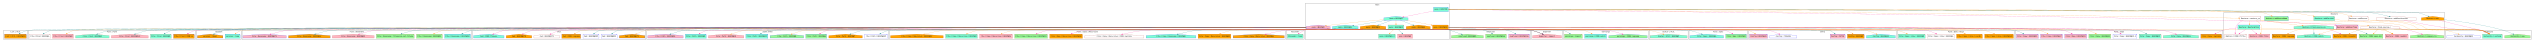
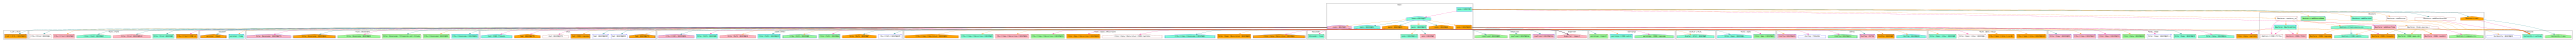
  digraph {
    fontname="JetBrains Mono"
    node [color=brown fillcolor=aquamarine fontname="JetBrains Mono" shape=note style=filled]
    edge [color=darkorange fontname="JetBrains Mono"]
    "XSLoader::load"
    "Scalar::Util::BEGIN@9" [shape=house]
    "File::Spec::BEGIN@4" [color=blue shape=house]
    "File::Spec::BEGIN@3" [color=blue fillcolor=palegreen]
+   "Config::BEGIN@11" [color=blue fillcolor=palegreen shape=house]
    "Config::TIEHASH" [color=blue fillcolor=white shape=house]
    "Config::BEGIN@45" [color=blue fillcolor=lightpink]
    "Config::BEGIN@10" [color=blue shape=house]
    "Config::BEGIN@9" [color=blue fillcolor=orange]
    "Config::FETCH" [color=blue fillcolor=lightpink]
    "File::Spec::Unix::curdir" [fillcolor=orange]
    "File::Spec::Unix::BEGIN@4" [fillcolor=white]
    "File::Spec::Unix::BEGIN@3"
    "File::Spec::Unix::BEGIN@149" [fillcolor=orange]
    "List::Util::BEGIN@11" [color=blue fillcolor=orange]
    "Restore::CORE:closedir" [color=blue fillcolor=orange]
    "Restore::addSource" [fillcolor=white]
    "Restore::compare_to" [fillcolor=palegreen shape=house]
    "Restore::addDestination" [fillcolor=white shape=house]
    "Restore::addUserTime" [color=blue fillcolor=lightpink]
    "Restore::restore_rp" [fillcolor=white]
    "Restore::CORE:ftfile" [fillcolor=white]
    "Restore::CORE:regcomp" [color=blue fillcolor=orange]
    "Restore::CORE:open_dir" [fillcolor=palegreen]
    "Restore::Find_source_rp" [shape=house]
    "Restore::CORE:readdir" [fillcolor=lightpink]
    "Restore::new" [fillcolor=orange shape=house]
    "Restore::CORE:match" [shape=house]
    "Restore::addSourceName" [color=blue fillcolor=palegreen]
    "Restore::CORE:ftdir" [fillcolor=lightpink]
    "Restore::RestoreFile" [color=blue]
    "Restore::addPartial"
    "Restore::Find_source_r" [fillcolor=white shape=house]
    "File::Find::BEGIN@3" [shape=house]
    "File::Find::BEGIN@2" [fillcolor=lightpink]
    "File::Find::BEGIN@4" [fillcolor=white]
    "File::Find::CORE:qr" [color=blue fillcolor=orange]
    "File::Find::BEGIN@5"
    "File::Find::BEGIN@349" [fillcolor=lightpink shape=house]
    "File::Path::BEGIN@7" [fillcolor=orange shape=house]
    "File::Path::BEGIN@6" [color=blue fillcolor=palegreen]
    "File::Path::BEGIN@8" [color=blue fillcolor=palegreen shape=house]
    "File::Path::BEGIN@19" [color=blue]
    "File::Path::BEGIN@10" [fillcolor=lightpink shape=house]
    "File::Path::BEGIN@3" [color=blue]
    "File::Path::BEGIN@18" [color=blue fillcolor=lightpink shape=house]
    "File::Path::BEGIN@329" [color=blue fillcolor=white]
    "warnings::CORE:regcomp" [color=blue fillcolor=palegreen shape=house]
    "warnings::CORE:match" [color=blue]
    "warnings::import" [fillcolor=palegreen]
    "File::Copy::BEGIN@13" [color=blue fillcolor=lightpink]
    n52 [color=blue fillcolor=orange label="File::Copy::symlink"]
    "File::Copy::BEGIN@12"
    "File::Copy::BEGIN@12.1" [color=blue fillcolor=white]
    "File::Copy::BEGIN@10" [fillcolor=palegreen]
    "File::Copy::BEGIN@11" [color=blue fillcolor=lightpink]
    "File::Copy::BEGIN@47" [color=blue fillcolor=lightpink]
    "File::Copy::BEGIN@14" [shape=house]
    "version::(bool" [color=blue fillcolor=orange shape=house]
    "version::(cmp" [color=blue]
    "overload::BEGIN@116" [color=blue fillcolor=lightpink]
    "overload::BEGIN@146" [fillcolor=palegreen]
    "overload::BEGIN@85" [fillcolor=palegreen shape=house]
    "Exporter::import" [fillcolor=lightpink shape=house]
    "main::BEGIN@10" [fillcolor=orange]
    "main::BEGIN@1" [color=blue shape=house]
    "main::BEGIN@13"
    "main::BEGIN@8" [fillcolor=orange shape=house]
    "main::BEGIN@9" [color=blue fillcolor=lightpink shape=house]
    "main::BEGIN@2" [fillcolor=lightpink]
    "main::BEGIN@12" [color=blue shape=house]
    "main::BEGIN@1.2"
    "main::RUNTIME" [color=blue]
    "main::BEGIN@11" [fillcolor=orange shape=house]
    "File::Copy::Recursive::BEGIN@4" [color=blue fillcolor=orange shape=house]
    "File::Copy::Recursive::BEGIN@83" [fillcolor=orange]
    n77 [color=blue label="File::Copy::Basename::BEGIN@8" shape=house]
    "File::Copy::Recursive::CORE:symlink" [fillcolor=white shape=house]
    "File::Copy::Recursive::BEGIN@10" [fillcolor=orange]
    "File::Copy::Recursive::BEGIN@11" [fillcolor=palegreen]
    "File::Copy::Recursive::BEGIN@14" [fillcolor=lightpink]
    "File::Copy::Recursive::BEGIN@3"
    "File::Copy::Recursive::BEGIN@12" [fillcolor=orange shape=house]
    "Verbosity::new" [fillcolor=palegreen shape=house]
    "Verbosity::BEGIN@33" [color=blue fillcolor=white shape=house]
    "Verbosity::verbose"
-   "File::Basename::BEGIN@52" [fillcolor=lightpink shape=house]
+   "File::Basename::BEGIN@52" [fillcolor=palegreen shape=house]
    "File::Basename::BEGIN@42" [color=blue fillcolor=orange shape=house]
    "File::Basename::BEGIN@371" [color=blue fillcolor=lightpink shape=house]
    "File::Basename::BEGIN@50" [color=blue]
    "File::Basename::BEGIN@51" [fillcolor=palegreen]
    "File::Basename::fileparse_set_fstype" [fillcolor=palegreen]
    "Cwd::BEGIN@172" [fillcolor=white shape=house]
    "Cwd::BEGIN@170" [fillcolor=orange shape=house]
    "Cwd::CORE:fteexec" [color=blue shape=house]
    "Cwd::BEGIN@171" [color=blue fillcolor=orange shape=house]
    "Cwd::BEGIN@823" [color=blue fillcolor=white]
    "Cwd::BEGIN@209" [color=blue fillcolor=white]
    "Cwd::CORE:regcomp" [color=blue fillcolor=orange]
    subgraph cluster_1 {
      label=XSLoader
      "XSLoader::load"
    }
    subgraph cluster_2 {
      label="Scalar::Util"
      "Scalar::Util::BEGIN@9"
    }
    subgraph cluster_3 {
      label="File::Spec"
      "File::Spec::BEGIN@4"
      "File::Spec::BEGIN@3"
    }
    subgraph cluster_4 {
      label=Config
+     "Config::BEGIN@11"
      "Config::TIEHASH"
      "Config::BEGIN@45"
      "Config::BEGIN@10"
      "Config::BEGIN@9"
      "Config::FETCH"
    }
    subgraph cluster_5 {
      label="File::Spec::Unix"
      "File::Spec::Unix::curdir"
      "File::Spec::Unix::BEGIN@4"
      "File::Spec::Unix::BEGIN@3"
      "File::Spec::Unix::BEGIN@149"
    }
    subgraph cluster_6 {
      label="List::Util"
      "List::Util::BEGIN@11"
    }
    subgraph cluster_7 {
      label=Restore
      "Restore::CORE:closedir"
      "Restore::addSource"
      "Restore::compare_to"
      "Restore::addDestination"
      "Restore::addUserTime"
      "Restore::restore_rp"
      "Restore::CORE:ftfile"
      "Restore::CORE:regcomp"
      "Restore::CORE:open_dir"
      "Restore::Find_source_rp"
      "Restore::CORE:readdir"
      "Restore::new"
      "Restore::CORE:match"
      "Restore::addSourceName"
      "Restore::CORE:ftdir"
      "Restore::RestoreFile"
      "Restore::addPartial"
      "Restore::Find_source_r"
    }
    subgraph cluster_8 {
      label="File::Find"
      "File::Find::BEGIN@3"
      "File::Find::BEGIN@2"
      "File::Find::BEGIN@4"
      "File::Find::CORE:qr"
      "File::Find::BEGIN@5"
      "File::Find::BEGIN@349"
    }
    subgraph cluster_9 {
      label="File::Path"
      "File::Path::BEGIN@7"
      "File::Path::BEGIN@6"
      "File::Path::BEGIN@8"
      "File::Path::BEGIN@19"
      "File::Path::BEGIN@10"
      "File::Path::BEGIN@3"
      "File::Path::BEGIN@18"
      "File::Path::BEGIN@329"
    }
    subgraph cluster_10 {
      label=warnings
      "warnings::CORE:regcomp"
      "warnings::CORE:match"
      "warnings::import"
    }
    subgraph cluster_11 {
      label="File::Copy"
      "File::Copy::BEGIN@13"
      n52
      "File::Copy::BEGIN@12"
      "File::Copy::BEGIN@12.1"
      "File::Copy::BEGIN@10"
      "File::Copy::BEGIN@11"
      "File::Copy::BEGIN@47"
      "File::Copy::BEGIN@14"
    }
    subgraph cluster_12 {
      label=version
      "version::(bool"
      "version::(cmp"
    }
    subgraph cluster_13 {
      label=overload
      "overload::BEGIN@116"
      "overload::BEGIN@146"
      "overload::BEGIN@85"
    }
    subgraph cluster_14 {
      label=Exporter
      "Exporter::import"
    }
    subgraph cluster_15 {
      label=main
      "main::BEGIN@10"
      "main::BEGIN@1"
      "main::BEGIN@13"
      "main::BEGIN@8"
      "main::BEGIN@9"
      "main::BEGIN@2"
      "main::BEGIN@12"
      "main::BEGIN@1.2"
      "main::RUNTIME"
      "main::BEGIN@11"
    }
    subgraph cluster_16 {
      label="File::Copy::Recursive"
      "File::Copy::Recursive::BEGIN@4"
      "File::Copy::Recursive::BEGIN@83"
      n77
      "File::Copy::Recursive::CORE:symlink"
      "File::Copy::Recursive::BEGIN@10"
      "File::Copy::Recursive::BEGIN@11"
      "File::Copy::Recursive::BEGIN@14"
      "File::Copy::Recursive::BEGIN@3"
      "File::Copy::Recursive::BEGIN@12"
    }
    subgraph cluster_17 {
      label=Verbosity
      "Verbosity::new"
      "Verbosity::BEGIN@33"
      "Verbosity::verbose"
    }
    subgraph cluster_18 {
      label="File::Basename"
      "File::Basename::BEGIN@52"
      "File::Basename::BEGIN@42"
      "File::Basename::BEGIN@371"
      "File::Basename::BEGIN@50"
      "File::Basename::BEGIN@51"
      "File::Basename::fileparse_set_fstype"
    }
    subgraph cluster_19 {
      label=Util
      "Cwd::BEGIN@172"
      "Cwd::BEGIN@170"
      "Cwd::CORE:fteexec"
      "Cwd::BEGIN@171"
      "Cwd::BEGIN@823"
      "Cwd::BEGIN@209"
      "Cwd::CORE:regcomp"
    }
    "Restore::addSource" -> "Verbosity::verbose"
    "Restore::addDestination" -> "Verbosity::verbose" [color=deeppink]
    "Restore::addUserTime" -> "Restore::CORE:match"
    "Restore::addUserTime" -> "Verbosity::verbose" [color=teal]
    "Restore::restore_rp" -> "Restore::CORE:ftfile" [color=deeppink]
    "Restore::restore_rp" -> "Restore::Find_source_rp"
    "Restore::restore_rp" -> "Restore::CORE:ftdir"
    "Restore::restore_rp" -> "Restore::RestoreFile"
    "Restore::restore_rp" -> "Restore::Find_source_r"
    "Restore::Find_source_rp" -> "Restore::CORE:closedir" [color=deeppink]
    "Restore::Find_source_rp" -> "Restore::CORE:regcomp"
    "Restore::Find_source_rp" -> "Restore::CORE:open_dir" [color=teal]
    "Restore::Find_source_rp" -> "Restore::CORE:readdir"
    "Restore::Find_source_rp" -> "Restore::CORE:match" [color=teal]
    "Restore::new" -> "Verbosity::new" [color=teal]
    "Restore::new" -> "Verbosity::verbose" [color=deeppink]
    "Restore::addSourceName" -> "Verbosity::verbose"
    "Restore::RestoreFile" -> "Restore::CORE:ftfile" [color=deeppink]
    "Restore::RestoreFile" -> "Restore::CORE:ftdir" [color=deeppink]
    "Restore::RestoreFile" -> n52 [color=deeppink]
    "Restore::RestoreFile" -> "Verbosity::verbose"
    "Restore::addPartial" -> "Verbosity::verbose"
    "Restore::Find_source_r" -> "Restore::CORE:closedir"
    "Restore::Find_source_r" -> "Restore::compare_to" [color=deeppink]
    "Restore::Find_source_r" -> "Restore::CORE:open_dir"
    "Restore::Find_source_r" -> "Restore::CORE:readdir"
    "Restore::Find_source_r" -> "Verbosity::verbose"
    "main::BEGIN@10" -> "File::Copy::BEGIN@13" [color=teal]
    "main::BEGIN@10" -> "File::Copy::BEGIN@12" [color=teal]
    "main::BEGIN@10" -> "File::Copy::BEGIN@12.1" [color=deeppink]
    "main::BEGIN@10" -> "File::Copy::BEGIN@10"
    "main::BEGIN@10" -> "File::Copy::BEGIN@11" [color=deeppink]
    "main::BEGIN@10" -> "File::Copy::BEGIN@47"
    "main::BEGIN@10" -> "File::Copy::BEGIN@14" [color=deeppink]
    "main::BEGIN@10" -> "overload::BEGIN@116" [color=teal]
    "main::BEGIN@10" -> "overload::BEGIN@146" [color=teal]
    "main::BEGIN@10" -> "overload::BEGIN@85" [color=teal]
    "main::BEGIN@10" -> "Exporter::import"
    "main::BEGIN@1" -> "main::BEGIN@10"
    "main::BEGIN@1" -> "main::BEGIN@13"
    "main::BEGIN@1" -> "main::BEGIN@8" [color=teal]
    "main::BEGIN@1" -> "main::BEGIN@9"
    "main::BEGIN@1" -> "main::BEGIN@12" [color=teal]
    "main::BEGIN@1" -> "main::BEGIN@11" [color=teal]
    "main::BEGIN@13" -> "main::BEGIN@2" [color=teal]
    "main::BEGIN@13" -> "main::BEGIN@1.2"
    "main::BEGIN@13" -> "Verbosity::BEGIN@33"
    "main::BEGIN@8" -> "warnings::CORE:regcomp" [color=deeppink]
    "main::BEGIN@8" -> "warnings::CORE:match"
    "main::BEGIN@8" -> "warnings::import" [color=teal]
    "main::BEGIN@9" -> "XSLoader::load" [color=deeppink]
    "main::BEGIN@9" -> "Scalar::Util::BEGIN@9"
    "main::BEGIN@9" -> "File::Spec::BEGIN@4" [color=teal]
    "main::BEGIN@9" -> "File::Spec::BEGIN@3" [color=deeppink]
+   "main::BEGIN@9" -> "Config::BEGIN@11" [color=deeppink]
    "main::BEGIN@9" -> "Config::TIEHASH" [color=deeppink]
    "main::BEGIN@9" -> "Config::BEGIN@45"
    "main::BEGIN@9" -> "Config::BEGIN@10"
    "main::BEGIN@9" -> "Config::BEGIN@9"
    "main::BEGIN@9" -> "Config::FETCH" [color=teal]
    "main::BEGIN@9" -> "File::Spec::Unix::curdir"
    "main::BEGIN@9" -> "File::Spec::Unix::BEGIN@4" [color=deeppink]
    "main::BEGIN@9" -> "File::Spec::Unix::BEGIN@3"
    "main::BEGIN@9" -> "File::Spec::Unix::BEGIN@149"
    "main::BEGIN@9" -> "List::Util::BEGIN@11" [color=teal]
    "main::BEGIN@9" -> "File::Find::BEGIN@3" [color=teal]
    "main::BEGIN@9" -> "File::Find::BEGIN@2"
    "main::BEGIN@9" -> "File::Find::BEGIN@4" [color=teal]
    "main::BEGIN@9" -> "File::Find::CORE:qr" [color=deeppink]
    "main::BEGIN@9" -> "File::Find::BEGIN@5" [color=teal]
    "main::BEGIN@9" -> "File::Find::BEGIN@349" [color=teal]
    "main::BEGIN@9" -> "version::(bool" [color=teal]
    "main::BEGIN@9" -> "version::(cmp"
    "main::BEGIN@9" -> "Exporter::import" [color=teal]
    "main::BEGIN@9" -> "File::Basename::BEGIN@52" [color=deeppink]
    "main::BEGIN@9" -> "File::Basename::BEGIN@42" [color=teal]
    "main::BEGIN@9" -> "File::Basename::BEGIN@371" [color=deeppink]
    "main::BEGIN@9" -> "File::Basename::BEGIN@50" [color=teal]
    "main::BEGIN@9" -> "File::Basename::BEGIN@51"
    "main::BEGIN@9" -> "File::Basename::fileparse_set_fstype" [color=teal]
    "main::BEGIN@9" -> "Cwd::BEGIN@172" [color=deeppink]
    "main::BEGIN@9" -> "Cwd::BEGIN@170" [color=deeppink]
    "main::BEGIN@9" -> "Cwd::CORE:fteexec" [color=deeppink]
    "main::BEGIN@9" -> "Cwd::BEGIN@171"
    "main::BEGIN@9" -> "Cwd::BEGIN@823" [color=teal]
    "main::BEGIN@9" -> "Cwd::BEGIN@209" [color=teal]
    "main::BEGIN@9" -> "Cwd::CORE:regcomp"
    "main::BEGIN@12" -> "File::Path::BEGIN@7" [color=teal]
    "main::BEGIN@12" -> "File::Path::BEGIN@6" [color=deeppink]
    "main::BEGIN@12" -> "File::Path::BEGIN@8"
    "main::BEGIN@12" -> "File::Path::BEGIN@19" [color=teal]
    "main::BEGIN@12" -> "File::Path::BEGIN@10"
    "main::BEGIN@12" -> "File::Path::BEGIN@3" [color=deeppink]
    "main::BEGIN@12" -> "File::Path::BEGIN@18" [color=teal]
    "main::BEGIN@12" -> "File::Path::BEGIN@329" [color=teal]
    "main::BEGIN@12" -> "Exporter::import" [color=teal]
    "main::RUNTIME" -> "Restore::addSource"
    "main::RUNTIME" -> "Restore::addDestination" [color=teal]
    "main::RUNTIME" -> "Restore::addUserTime" [color=deeppink]
    "main::RUNTIME" -> "Restore::restore_rp"
    "main::RUNTIME" -> "Restore::new" [color=teal]
    "main::RUNTIME" -> "Restore::addSourceName"
    "main::RUNTIME" -> "Restore::addPartial"
    "main::RUNTIME" -> "main::BEGIN@1" [color=deeppink]
    "main::BEGIN@11" -> "Exporter::import" [color=deeppink]
    "main::BEGIN@11" -> "File::Copy::Recursive::BEGIN@4" [color=deeppink]
    "main::BEGIN@11" -> "File::Copy::Recursive::BEGIN@83"
    "main::BEGIN@11" -> n77 [color=teal]
    "main::BEGIN@11" -> "File::Copy::Recursive::CORE:symlink" [color=deeppink]
    "main::BEGIN@11" -> "File::Copy::Recursive::BEGIN@10" [color=deeppink]
    "main::BEGIN@11" -> "File::Copy::Recursive::BEGIN@11" [color=deeppink]
    "main::BEGIN@11" -> "File::Copy::Recursive::BEGIN@14"
    "main::BEGIN@11" -> "File::Copy::Recursive::BEGIN@3"
    "main::BEGIN@11" -> "File::Copy::Recursive::BEGIN@12"
  }
